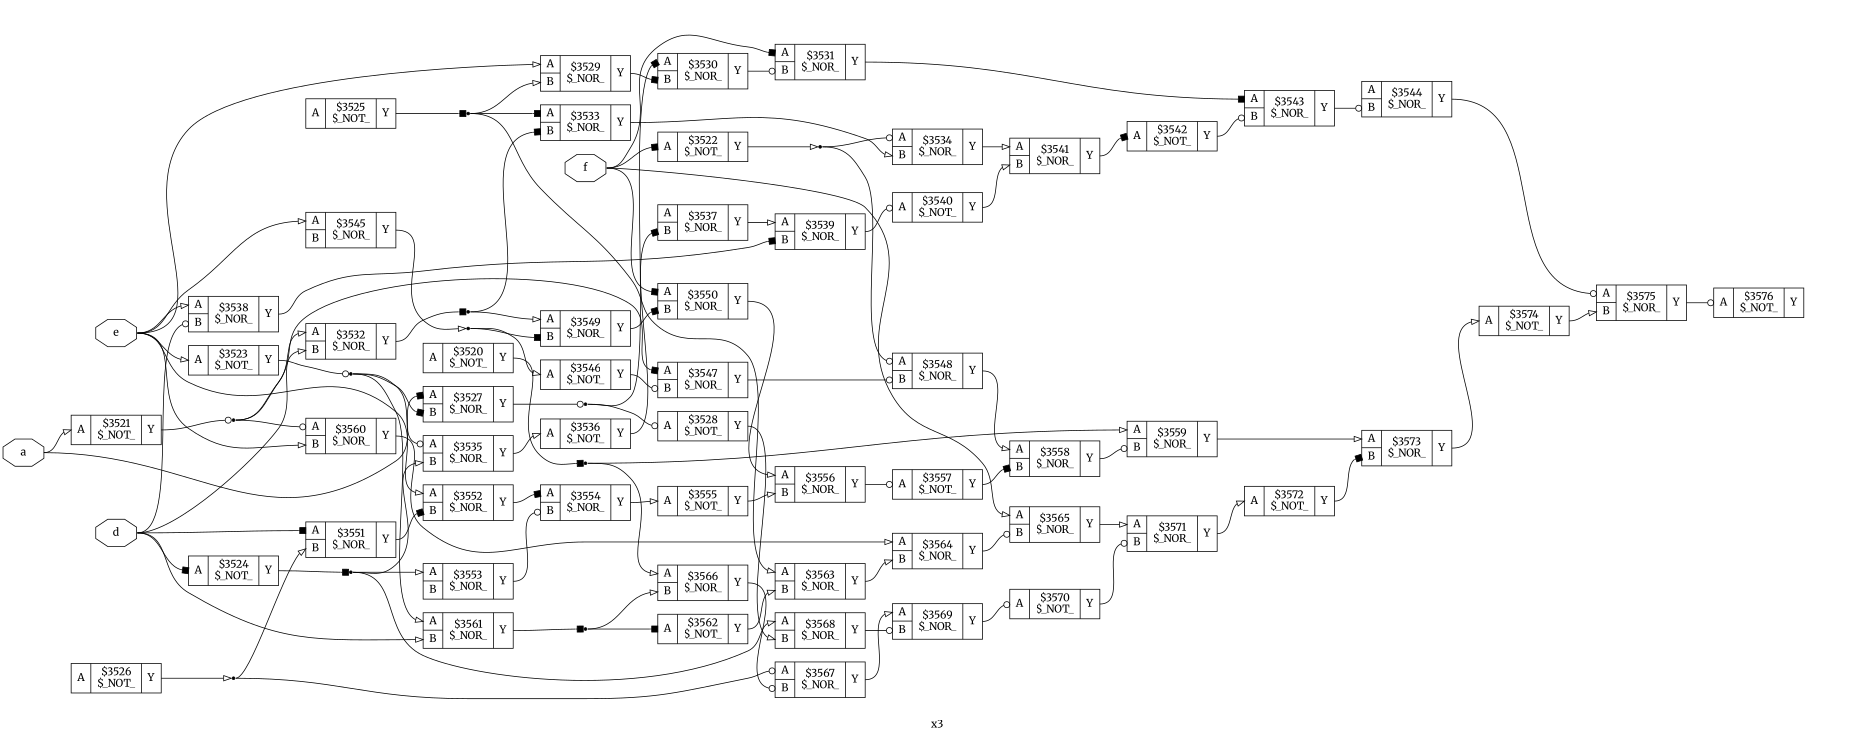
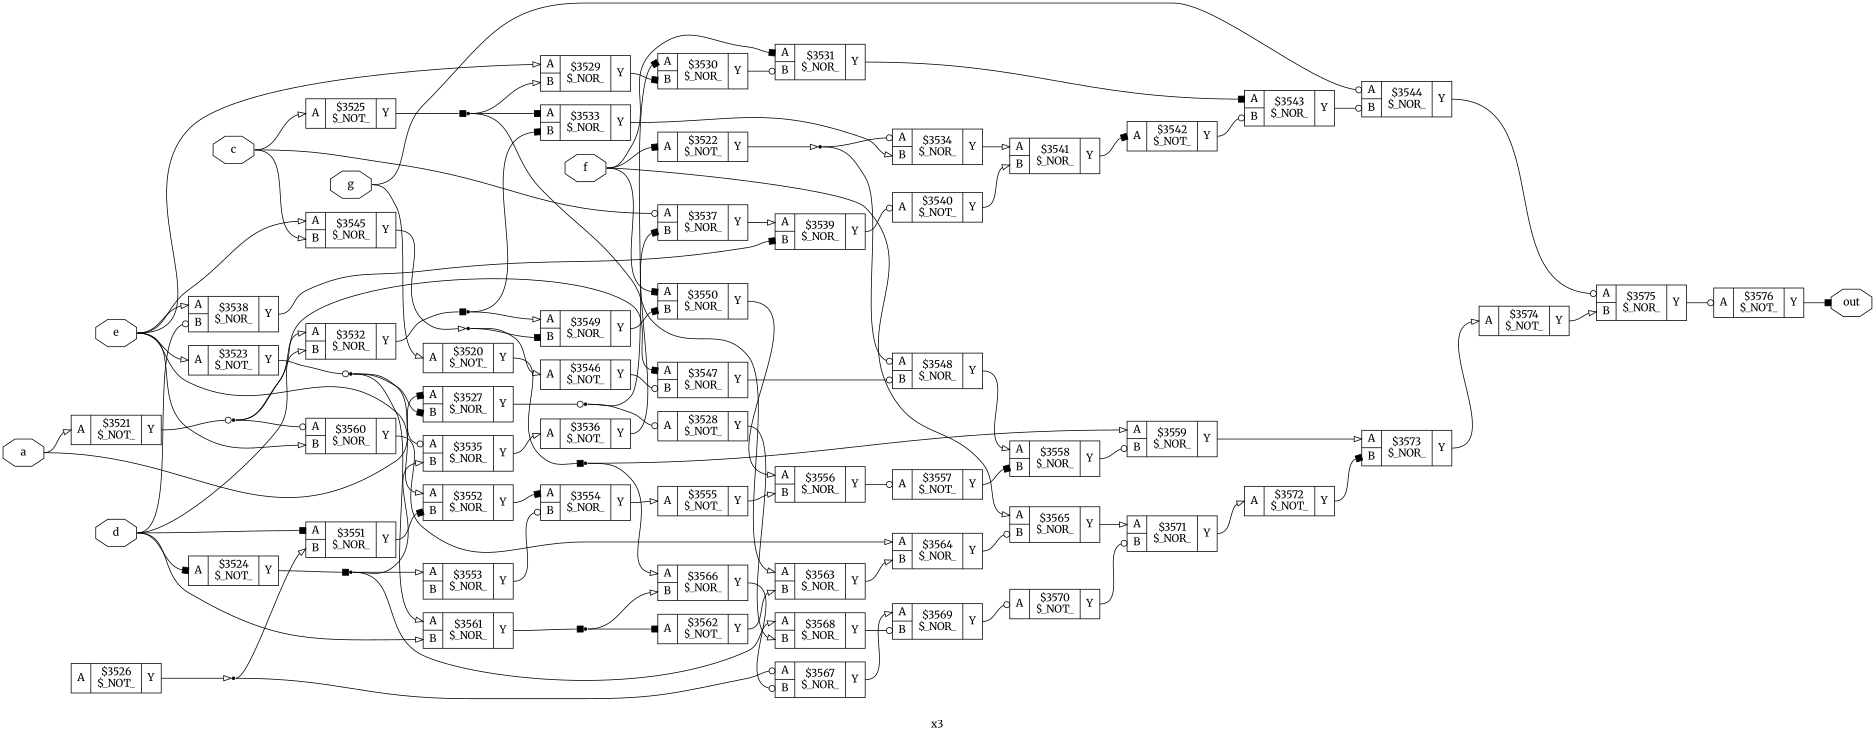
  digraph {
    fontname=Merriweather
    label=x3
    rankdir=LR
    remincross=true
    node [fontname=Merriweather shape=record]
    edge [arrowhead=onormal color=black fontname=Merriweather headport="p65:w" tailport="p66:e"]
    n57 [color=black fontcolor=black label=a shape=octagon]
    c68 [label="{{<p65> A}|$3521\n$_NOT_|{<p66> Y}}"]
    c75 [label="{{<p65> A|<p74> B}|$3527\n$_NOR_|{<p66> Y}}"]
    n1 [shape=point]
    n7 [shape=point]
    c73 [label="{{<p65> A}|$3526\n$_NOT_|{<p66> Y}}"]
    n6 [shape=point]
    c101 [label="{{<p65> A|<p74> B}|$3553\n$_NOR_|{<p66> Y}}"]
    c102 [label="{{<p65> A|<p74> B}|$3554\n$_NOR_|{<p66> Y}}"]
+   n59 [color=black fontcolor=black label=c shape=octagon]
    c72 [label="{{<p65> A}|$3525\n$_NOT_|{<p66> Y}}"]
    c85 [label="{{<p65> A|<p74> B}|$3537\n$_NOR_|{<p66> Y}}"]
    c93 [label="{{<p65> A|<p74> B}|$3545\n$_NOR_|{<p66> Y}}"]
    n5 [shape=point]
    c87 [label="{{<p65> A|<p74> B}|$3539\n$_NOR_|{<p66> Y}}"]
    n25 [shape=point]
    n60 [color=black fontcolor=black label=d shape=octagon]
    c71 [label="{{<p65> A}|$3524\n$_NOT_|{<p66> Y}}"]
    c80 [label="{{<p65> A|<p74> B}|$3532\n$_NOR_|{<p66> Y}}"]
    c86 [label="{{<p65> A|<p74> B}|$3538\n$_NOR_|{<p66> Y}}"]
    c99 [label="{{<p65> A|<p74> B}|$3551\n$_NOR_|{<p66> Y}}"]
    c109 [label="{{<p65> A|<p74> B}|$3561\n$_NOR_|{<p66> Y}}"]
    n4 [shape=point]
    n12 [shape=point]
    c100 [label="{{<p65> A|<p74> B}|$3552\n$_NOR_|{<p66> Y}}"]
    n41 [shape=point]
    n61 [color=black fontcolor=black label=e shape=octagon]
    c70 [label="{{<p65> A}|$3523\n$_NOT_|{<p66> Y}}"]
    c77 [label="{{<p65> A|<p74> B}|$3529\n$_NOR_|{<p66> Y}}"]
    c108 [label="{{<p65> A|<p74> B}|$3560\n$_NOR_|{<p66> Y}}"]
    n3 [shape=point]
    c78 [label="{{<p65> A|<p74> B}|$3530\n$_NOR_|{<p66> Y}}"]
    c112 [label="{{<p65> A|<p74> B}|$3564\n$_NOR_|{<p66> Y}}"]
    n62 [color=black fontcolor=black label=f shape=octagon]
    c69 [label="{{<p65> A}|$3522\n$_NOT_|{<p66> Y}}"]
    c79 [label="{{<p65> A|<p74> B}|$3531\n$_NOR_|{<p66> Y}}"]
    c98 [label="{{<p65> A|<p74> B}|$3550\n$_NOR_|{<p66> Y}}"]
    c113 [label="{{<p65> A|<p74> B}|$3565\n$_NOR_|{<p66> Y}}"]
    n2 [shape=point]
    c91 [label="{{<p65> A|<p74> B}|$3543\n$_NOR_|{<p66> Y}}"]
    c104 [label="{{<p65> A|<p74> B}|$3556\n$_NOR_|{<p66> Y}}"]
    c119 [label="{{<p65> A|<p74> B}|$3571\n$_NOR_|{<p66> Y}}"]
+   n63 [color=black fontcolor=black label=g shape=octagon]
    c67 [label="{{<p65> A}|$3520\n$_NOT_|{<p66> Y}}"]
    c92 [label="{{<p65> A|<p74> B}|$3544\n$_NOR_|{<p66> Y}}"]
    n56 [shape=point]
    c123 [label="{{<p65> A|<p74> B}|$3575\n$_NOR_|{<p66> Y}}"]
+   n64 [color=black fontcolor=black label=out shape=octagon]
    c107 [label="{{<p65> A|<p74> B}|$3559\n$_NOR_|{<p66> Y}}"]
    c114 [label="{{<p65> A|<p74> B}|$3566\n$_NOR_|{<p66> Y}}"]
    c95 [label="{{<p65> A|<p74> B}|$3547\n$_NOR_|{<p66> Y}}"]
    c82 [label="{{<p65> A|<p74> B}|$3534\n$_NOR_|{<p66> Y}}"]
    c96 [label="{{<p65> A|<p74> B}|$3548\n$_NOR_|{<p66> Y}}"]
    c83 [label="{{<p65> A|<p74> B}|$3535\n$_NOR_|{<p66> Y}}"]
    c116 [label="{{<p65> A|<p74> B}|$3568\n$_NOR_|{<p66> Y}}"]
    c81 [label="{{<p65> A|<p74> B}|$3533\n$_NOR_|{<p66> Y}}"]
    c111 [label="{{<p65> A|<p74> B}|$3563\n$_NOR_|{<p66> Y}}"]
    c115 [label="{{<p65> A|<p74> B}|$3567\n$_NOR_|{<p66> Y}}"]
    c76 [label="{{<p65> A}|$3528\n$_NOT_|{<p66> Y}}"]
    c117 [label="{{<p65> A|<p74> B}|$3569\n$_NOR_|{<p66> Y}}"]
    c97 [label="{{<p65> A|<p74> B}|$3549\n$_NOR_|{<p66> Y}}"]
    c89 [label="{{<p65> A|<p74> B}|$3541\n$_NOR_|{<p66> Y}}"]
    c90 [label="{{<p65> A}|$3542\n$_NOT_|{<p66> Y}}"]
    c84 [label="{{<p65> A}|$3536\n$_NOT_|{<p66> Y}}"]
    c88 [label="{{<p65> A}|$3540\n$_NOT_|{<p66> Y}}"]
    c124 [label="{{<p65> A}|$3576\n$_NOT_|{<p66> Y}}"]
    c94 [label="{{<p65> A}|$3546\n$_NOT_|{<p66> Y}}"]
    c106 [label="{{<p65> A|<p74> B}|$3558\n$_NOR_|{<p66> Y}}"]
    c105 [label="{{<p65> A}|$3557\n$_NOT_|{<p66> Y}}"]
    c103 [label="{{<p65> A}|$3555\n$_NOT_|{<p66> Y}}"]
    c121 [label="{{<p65> A|<p74> B}|$3573\n$_NOR_|{<p66> Y}}"]
    c122 [label="{{<p65> A}|$3574\n$_NOT_|{<p66> Y}}"]
    c110 [label="{{<p65> A}|$3562\n$_NOT_|{<p66> Y}}"]
    c120 [label="{{<p65> A}|$3572\n$_NOT_|{<p66> Y}}"]
    c118 [label="{{<p65> A}|$3570\n$_NOT_|{<p66> Y}}"]
    n57 -> c68 [tailport=e]
    n57 -> c75 [arrowhead=box tailport=e]
    c68 -> n1 [arrowhead=odot headport=w]
    c75 -> n7 [arrowhead=odot headport=w]
    n1 -> c80 [tailport=e]
    n1 -> c108 [arrowhead=odot tailport=e]
    n1 -> c95 [arrowhead=box tailport=e]
    n7 -> c78 [arrowhead=box tailport=e]
    n7 -> c76 [arrowhead=odot tailport=e]
    c73 -> n6 [headport=w]
    n6 -> c99 [headport="p74:w" tailport=e]
    n6 -> c115 [arrowhead=odot tailport=e]
    c101 -> c102 [arrowhead=odot headport="p74:w"]
    c102 -> c103
+   n59 -> c72 [tailport=e]
+   n59 -> c85 [arrowhead=odot tailport=e]
+   n59 -> c93 [headport="p74:w" tailport=e]
    c72 -> n5 [arrowhead=box headport=w]
    c85 -> c87
    c93 -> n25 [headport=w]
    n5 -> c77 [headport="p74:w" tailport=e]
    n5 -> c81 [arrowhead=box tailport=e]
    n5 -> c111 [tailport=e]
    c87 -> c88 [arrowhead=odot]
    n25 -> c97 [arrowhead=box headport="p74:w" tailport=e]
    n25 -> c94 [tailport=e]
    n60 -> c71 [arrowhead=box tailport=e]
    n60 -> c80 [headport="p74:w" tailport=e]
    n60 -> c86 [arrowhead=odot headport="p74:w" tailport=e]
    n60 -> c99 [arrowhead=box tailport=e]
    n60 -> c109 [headport="p74:w" tailport=e]
    c71 -> n4 [arrowhead=box headport=w]
    c80 -> n12 [arrowhead=box headport=w]
    c86 -> c87 [arrowhead=box headport="p74:w"]
    c99 -> c100 [arrowhead=box headport="p74:w"]
    c109 -> n41 [arrowhead=box headport=w]
    n4 -> c101 [tailport=e]
    n4 -> c83 [headport="p74:w" tailport=e]
    n4 -> c116 [tailport=e]
    n12 -> c81 [arrowhead=box headport="p74:w" tailport=e]
    n12 -> c97 [tailport=e]
    c100 -> c102 [arrowhead=box]
    n41 -> c114 [headport="p74:w" tailport=e]
    n41 -> c110 [arrowhead=box tailport=e]
    n61 -> c93 [tailport=e]
    n61 -> c86 [tailport=e]
    n61 -> c100 [tailport=e]
    n61 -> c70 [tailport=e]
    n61 -> c77 [tailport=e]
    n61 -> c108 [headport="p74:w" tailport=e]
    c70 -> n3 [arrowhead=odot headport=w]
    c77 -> c78 [arrowhead=box headport="p74:w"]
    c108 -> c112
    n3 -> c75 [arrowhead=box headport="p74:w" tailport=e]
    n3 -> c109 [tailport=e]
    n3 -> c83 [arrowhead=odot tailport=e]
    c78 -> c79 [arrowhead=odot headport="p74:w"]
    c112 -> c113 [arrowhead=odot headport="p74:w"]
    n62 -> c69 [arrowhead=box tailport=e]
    n62 -> c79 [arrowhead=box tailport=e]
    n62 -> c98 [arrowhead=box tailport=e]
    n62 -> c113 [tailport=e]
    c69 -> n2 [headport=w]
    c79 -> c91 [arrowhead=box]
    c98 -> c104
    c113 -> c119
    n2 -> c82 [arrowhead=odot tailport=e]
    n2 -> c96 [arrowhead=odot tailport=e]
    c91 -> c92 [arrowhead=odot headport="p74:w"]
    c104 -> c105 [arrowhead=odot]
    c119 -> c120
+   n63 -> c67 [tailport=e]
+   n63 -> c92 [arrowhead=odot tailport=e]
    c67 -> n56 [arrowhead=box headport=w]
    c92 -> c123 [arrowhead=odot]
    n56 -> c107 [tailport=e]
    n56 -> c114 [tailport=e]
    c123 -> c124 [arrowhead=odot]
    c107 -> c121
    c114 -> c115 [arrowhead=odot headport="p74:w"]
    c95 -> c96 [arrowhead=odot headport="p74:w"]
    c82 -> c89
    c96 -> c106
    c83 -> c84
    c116 -> c117 [arrowhead=odot headport="p74:w"]
    c81 -> c82 [headport="p74:w"]
    c111 -> c112 [headport="p74:w"]
    c115 -> c117
    c76 -> c116 [headport="p74:w"]
    c117 -> c118 [arrowhead=odot]
    c97 -> c98 [arrowhead=box headport="p74:w"]
    c89 -> c90 [arrowhead=box]
    c90 -> c91 [arrowhead=odot headport="p74:w"]
    c84 -> c85 [arrowhead=box headport="p74:w"]
    c88 -> c89 [headport="p74:w"]
+   c124 -> n64 [arrowhead=box headport=w]
    c94 -> c95 [arrowhead=odot headport="p74:w"]
    c106 -> c107 [arrowhead=odot headport="p74:w"]
    c105 -> c106 [arrowhead=box headport="p74:w"]
    c103 -> c104 [headport="p74:w"]
    c121 -> c122
    c122 -> c123 [headport="p74:w"]
    c110 -> c111 [headport="p74:w"]
    c120 -> c121 [arrowhead=box headport="p74:w"]
    c118 -> c119 [arrowhead=odot headport="p74:w"]
  }
